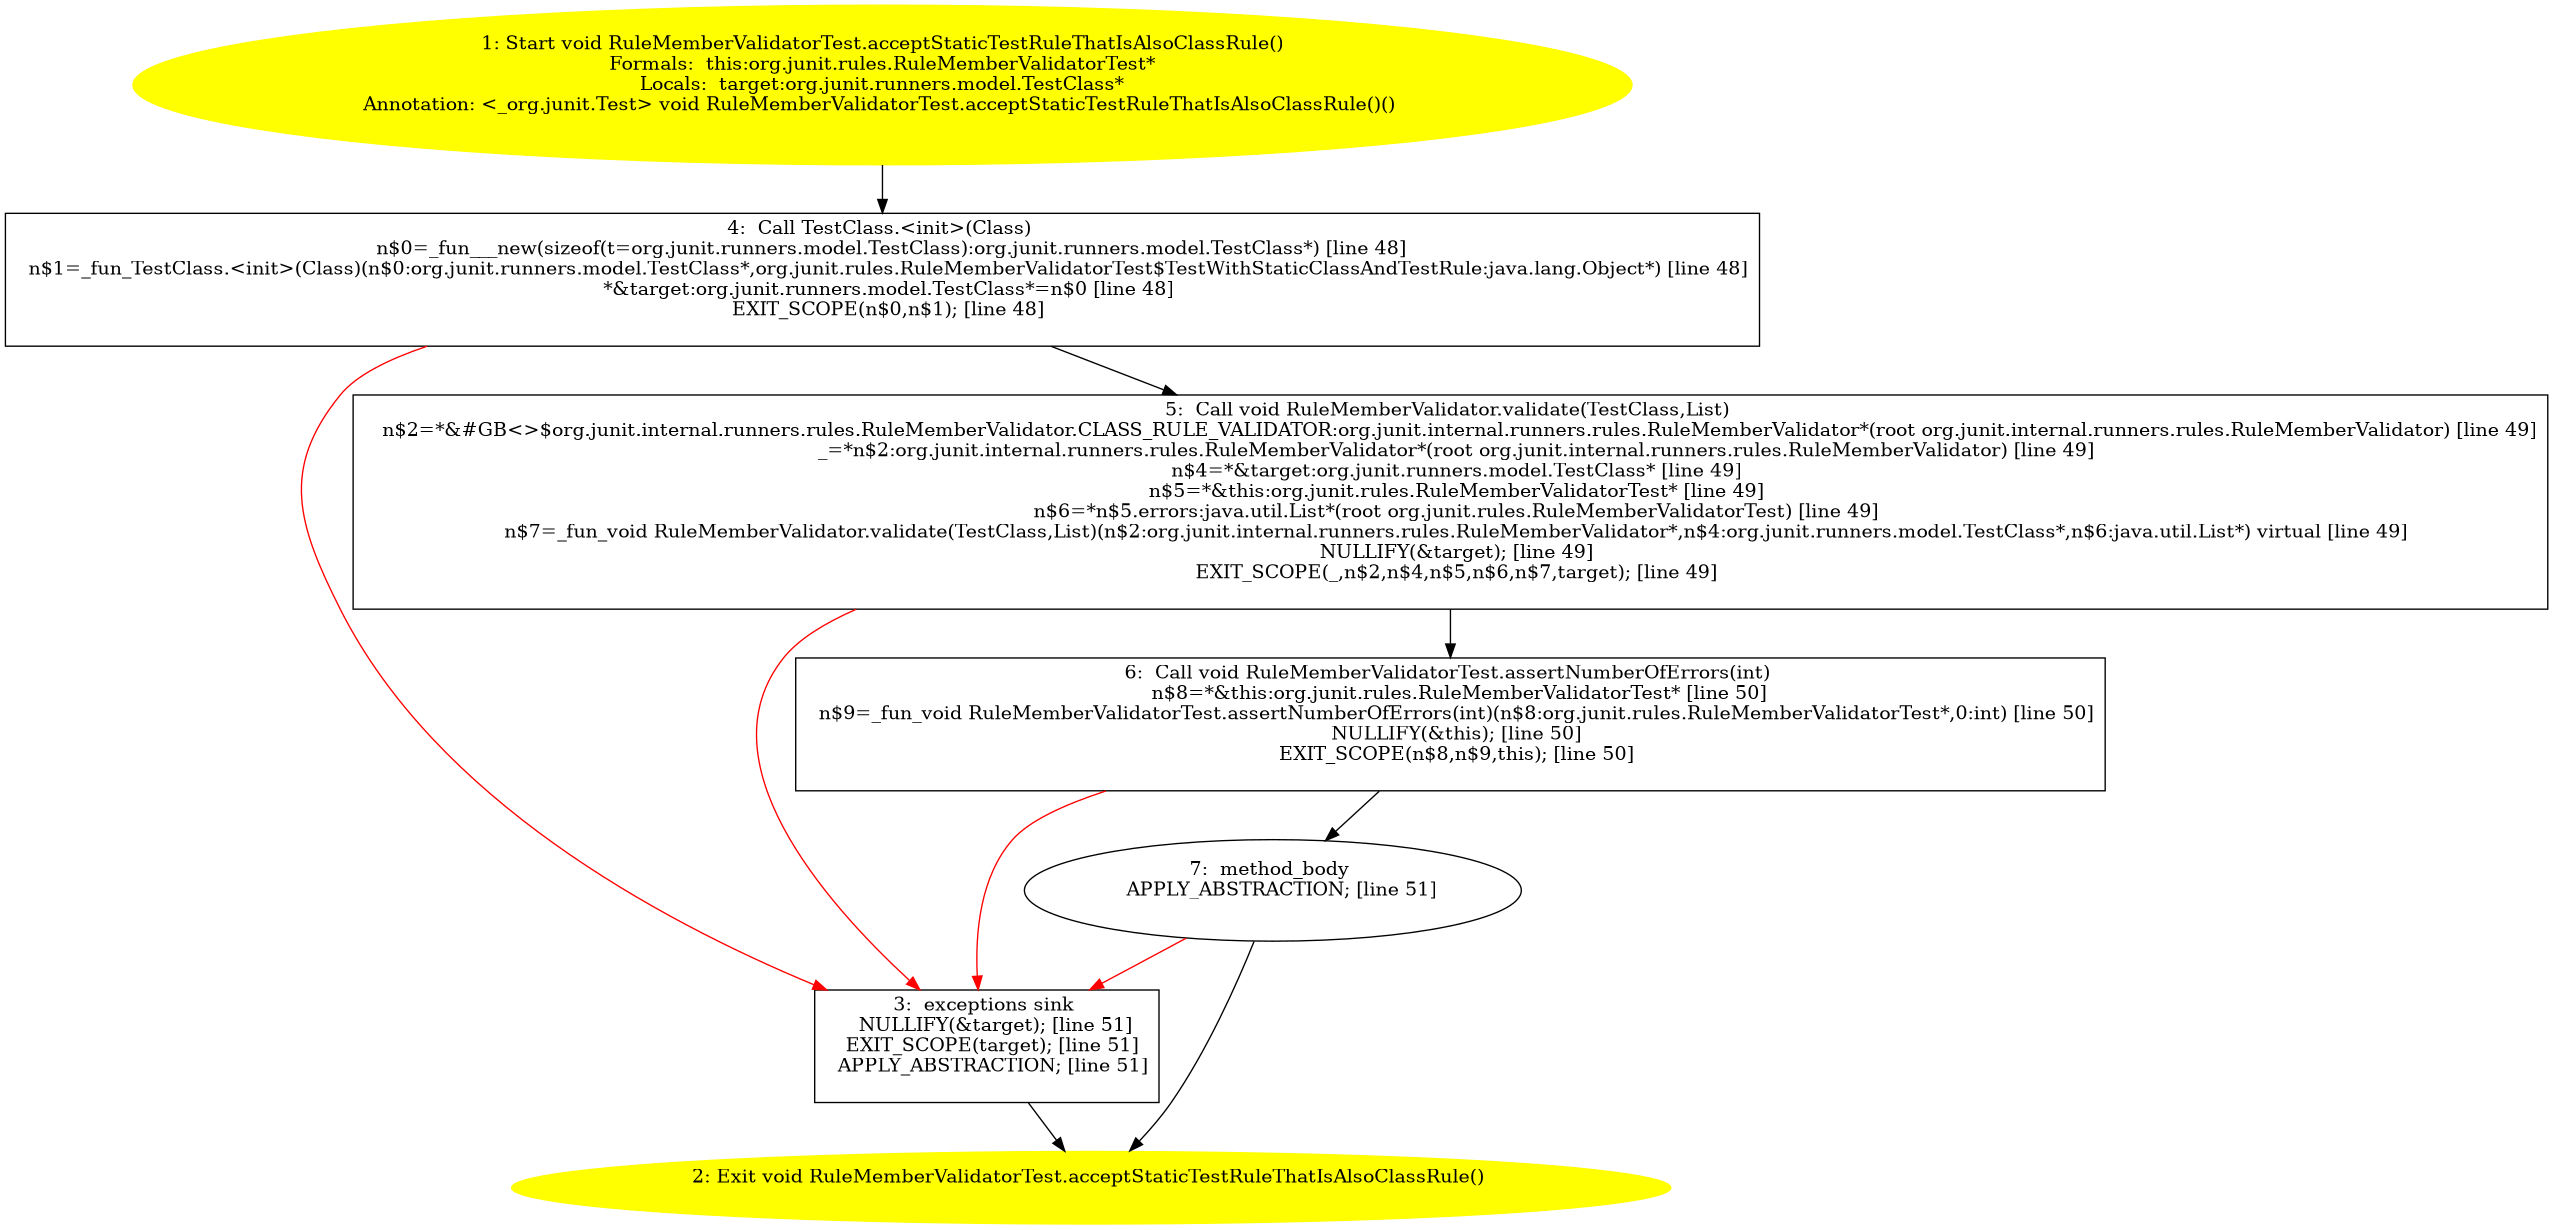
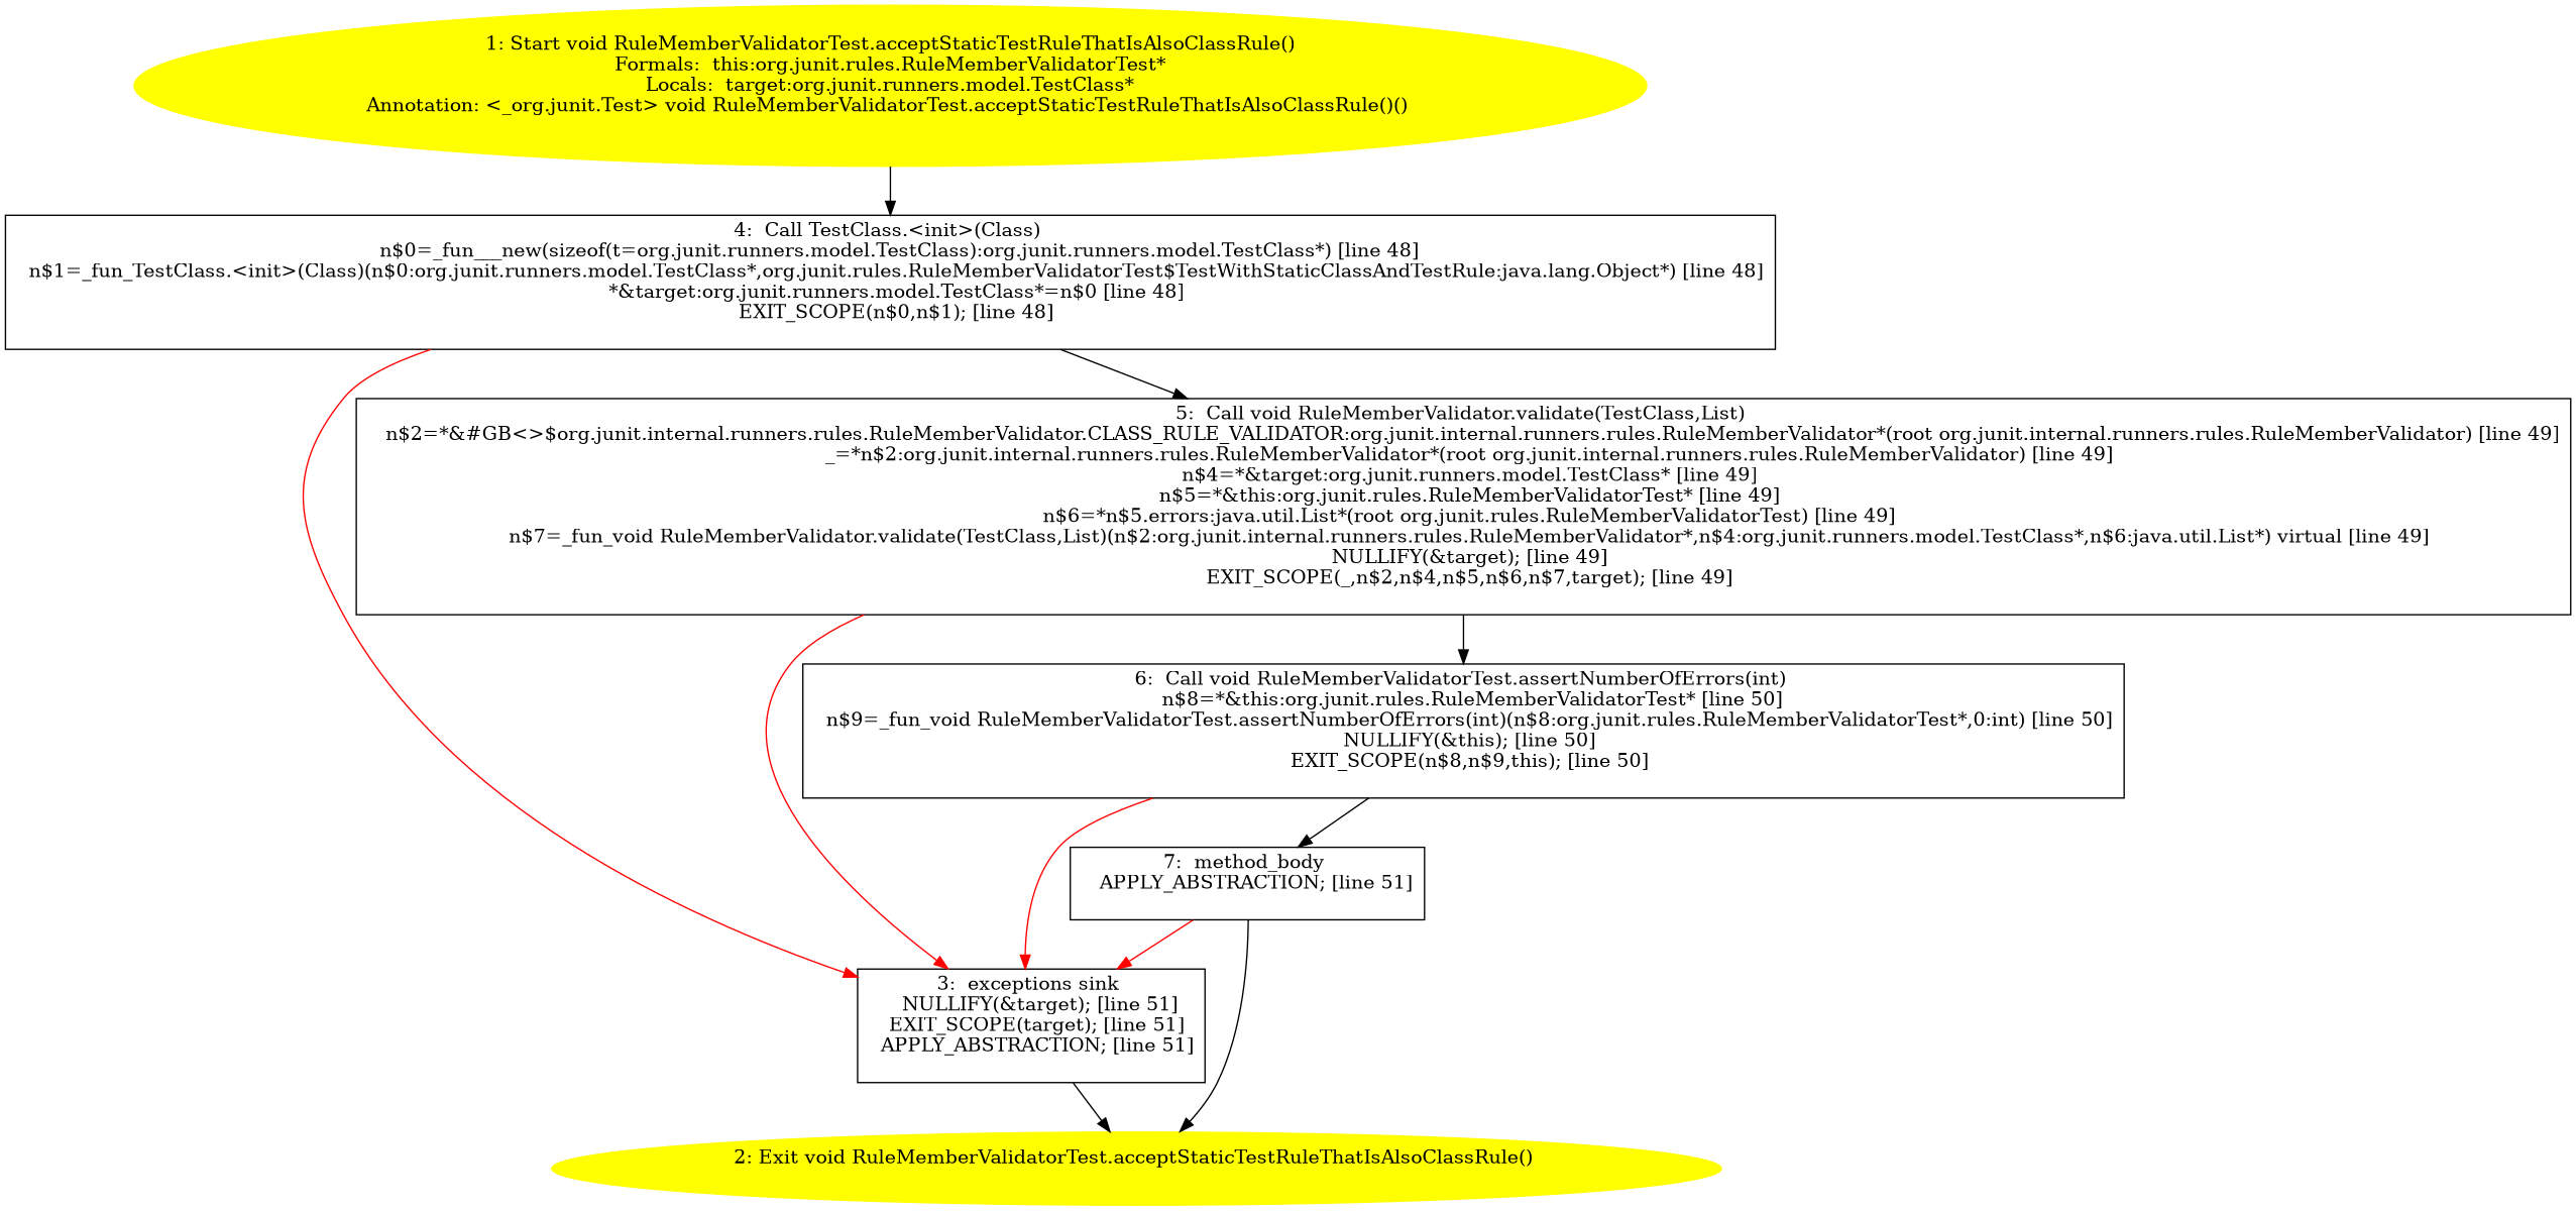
  digraph {
    node [shape=box]
    n1 [color=yellow label="1: Start void RuleMemberValidatorTest.acceptStaticTestRuleThatIsAlsoClassRule()\nFormals:  this:org.junit.rules.RuleMemberValidatorTest*\nLocals:  target:org.junit.runners.model.TestClass*\nAnnotation: <_org.junit.Test> void RuleMemberValidatorTest.acceptStaticTestRuleThatIsAlsoClassRule()() \n  " style=filled shape=""]
    n2 [label="4:  Call TestClass.<init>(Class) \n   n$0=_fun___new(sizeof(t=org.junit.runners.model.TestClass):org.junit.runners.model.TestClass*) [line 48]\n  n$1=_fun_TestClass.<init>(Class)(n$0:org.junit.runners.model.TestClass*,org.junit.rules.RuleMemberValidatorTest$TestWithStaticClassAndTestRule:java.lang.Object*) [line 48]\n  *&target:org.junit.runners.model.TestClass*=n$0 [line 48]\n  EXIT_SCOPE(n$0,n$1); [line 48]\n "]
    n3 [label="3:  exceptions sink \n   NULLIFY(&target); [line 51]\n  EXIT_SCOPE(target); [line 51]\n  APPLY_ABSTRACTION; [line 51]\n "]
    n4 [label="5:  Call void RuleMemberValidator.validate(TestClass,List) \n   n$2=*&#GB<>$org.junit.internal.runners.rules.RuleMemberValidator.CLASS_RULE_VALIDATOR:org.junit.internal.runners.rules.RuleMemberValidator*(root org.junit.internal.runners.rules.RuleMemberValidator) [line 49]\n  _=*n$2:org.junit.internal.runners.rules.RuleMemberValidator*(root org.junit.internal.runners.rules.RuleMemberValidator) [line 49]\n  n$4=*&target:org.junit.runners.model.TestClass* [line 49]\n  n$5=*&this:org.junit.rules.RuleMemberValidatorTest* [line 49]\n  n$6=*n$5.errors:java.util.List*(root org.junit.rules.RuleMemberValidatorTest) [line 49]\n  n$7=_fun_void RuleMemberValidator.validate(TestClass,List)(n$2:org.junit.internal.runners.rules.RuleMemberValidator*,n$4:org.junit.runners.model.TestClass*,n$6:java.util.List*) virtual [line 49]\n  NULLIFY(&target); [line 49]\n  EXIT_SCOPE(_,n$2,n$4,n$5,n$6,n$7,target); [line 49]\n "]
    n5 [color=yellow label="2: Exit void RuleMemberValidatorTest.acceptStaticTestRuleThatIsAlsoClassRule() \n  " style=filled shape=""]
    n6 [label="6:  Call void RuleMemberValidatorTest.assertNumberOfErrors(int) \n   n$8=*&this:org.junit.rules.RuleMemberValidatorTest* [line 50]\n  n$9=_fun_void RuleMemberValidatorTest.assertNumberOfErrors(int)(n$8:org.junit.rules.RuleMemberValidatorTest*,0:int) [line 50]\n  NULLIFY(&this); [line 50]\n  EXIT_SCOPE(n$8,n$9,this); [line 50]\n "]
-   n7 [label="7:  method_body \n   APPLY_ABSTRACTION; [line 51]\n " shape=ellipse]
+   n7 [label="7:  method_body \n   APPLY_ABSTRACTION; [line 51]\n "]
    n1 -> n2
    n2 -> n3 [color=red]
    n2 -> n4
    n3 -> n5
    n4 -> n3 [color=red]
    n4 -> n6
    n6 -> n3 [color=red]
    n6 -> n7
    n7 -> n3 [color=red]
    n7 -> n5
  }
